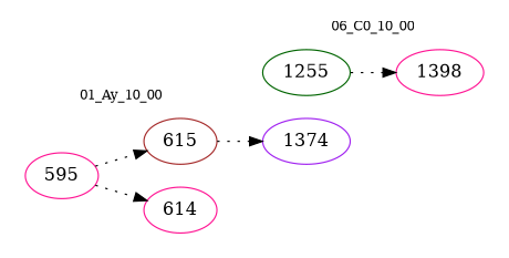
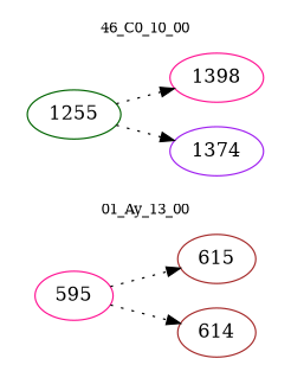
  digraph {
    fontname="DejaVu Serif"
    rankdir=LR
    node [color=deeppink fontname="DejaVu Serif"]
    edge [color=black fontname="DejaVu Serif" style=dotted]
    n1 [label=595]
-   n2 [label=614]
+   n2 [color=brown label=614]
    n3 [color=brown label=615]
    n4 [color=darkgreen label=1255]
    n5 [color=purple label=1374]
    n6 [label=1398]
    subgraph cluster_1 {
      color=white
      fontsize=10
-     label="01_Ay_10_00"
+     label="01_Ay_13_00"
      n1
      n2
      n3
    }
    subgraph cluster_2 {
      color=white
      fontsize=10
-     label="06_C0_10_00"
+     label="46_C0_10_00"
      n4
      n5
      n6
    }
    n1 -> n2
    n1 -> n3
-   n3 -> n5
+   n4 -> n5
    n4 -> n6
  }
